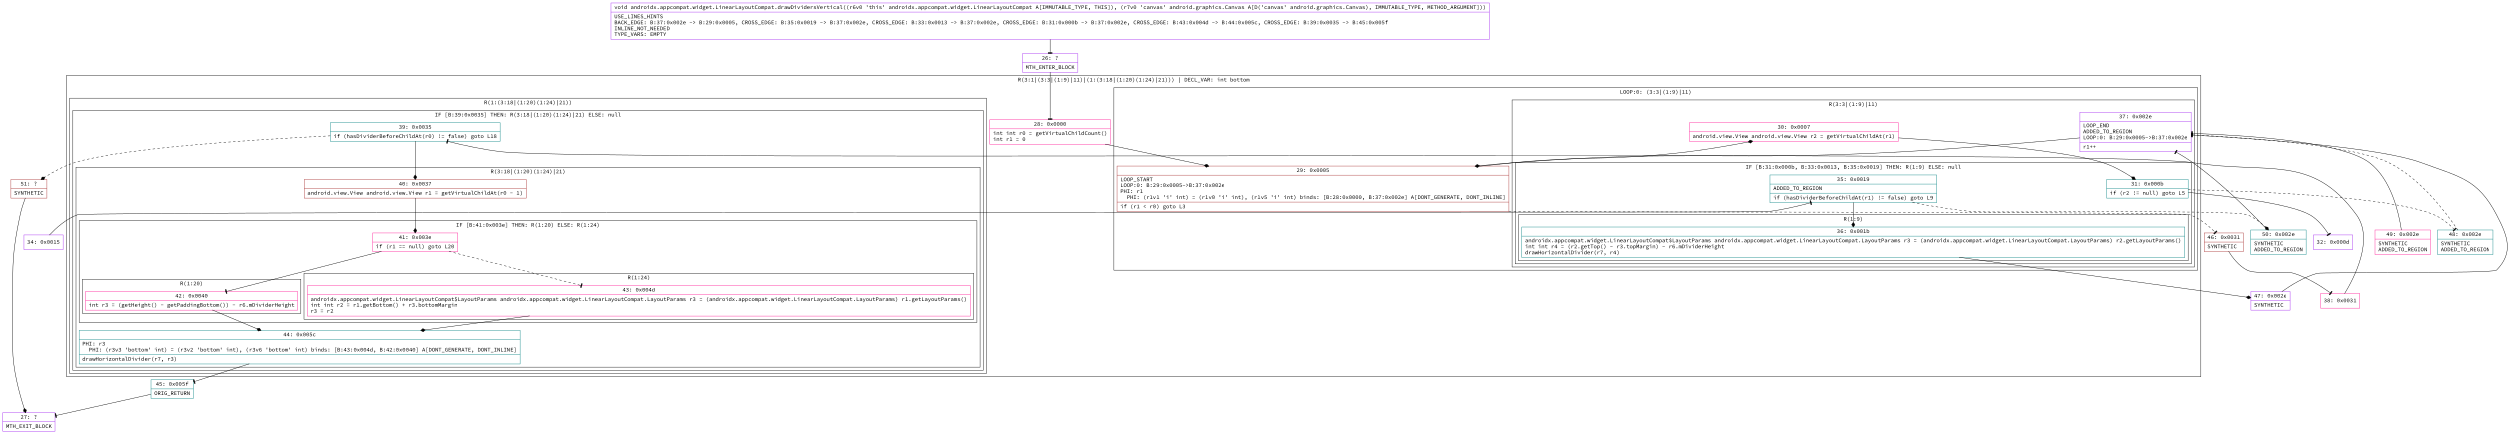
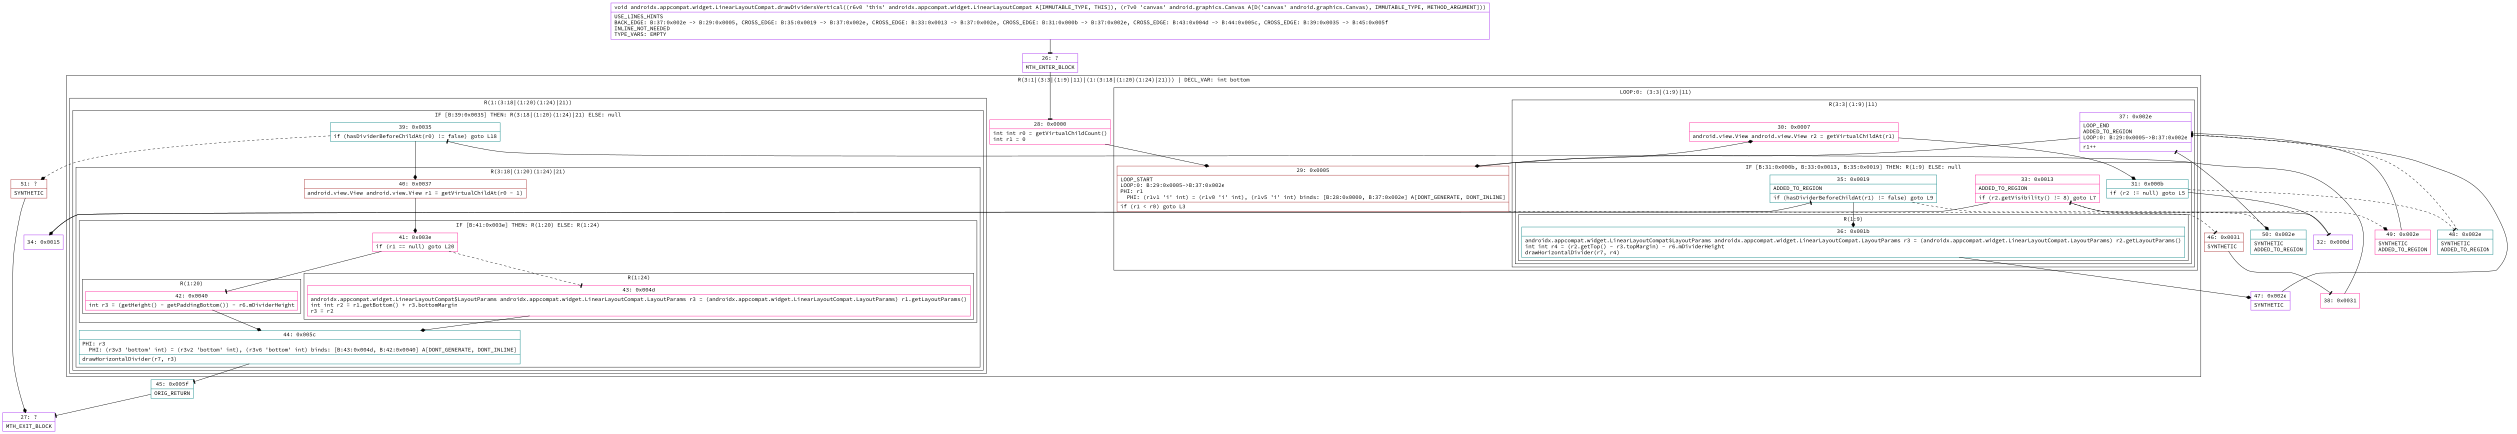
  digraph {
    fontname="Source Code Pro"
    node [color=teal fontname="Source Code Pro" shape=record]
    edge [arrowhead=tee fontname="Source Code Pro"]
    n1 [label="{36\:\ 0x001b|androidx.appcompat.widget.LinearLayoutCompat$LayoutParams androidx.appcompat.widget.LinearLayoutCompat.LayoutParams r3 = (androidx.appcompat.widget.LinearLayoutCompat.LayoutParams) r2.getLayoutParams()\lint int r4 = (r2.getTop() \- r3.topMargin) \- r6.mDividerHeight\ldrawHorizontalDivider(r7, r4)\l}"]
    n2 [label="{31\:\ 0x000b|if (r2 != null) goto L5\l}"]
+   n3 [color=deeppink label="{33\:\ 0x0013|ADDED_TO_REGION\l|if (r2.getVisibility() != 8) goto L7\l}"]
    n4 [label="{35\:\ 0x0019|ADDED_TO_REGION\l|if (hasDividerBeforeChildAt(r1) != false) goto L9\l}"]
    n5 [color=deeppink label="{30\:\ 0x0007|android.view.View android.view.View r2 = getVirtualChildAt(r1)\l}"]
    n6 [color=purple label="{37\:\ 0x002e|LOOP_END\lADDED_TO_REGION\lLOOP:0: B:29:0x0005\-\>B:37:0x002e\l|r1++\l}"]
    n7 [color=brown label="{29\:\ 0x0005|LOOP_START\lLOOP:0: B:29:0x0005\-\>B:37:0x002e\lPHI: r1 \l  PHI: (r1v1 'i' int) = (r1v0 'i' int), (r1v5 'i' int) binds: [B:28:0x0000, B:37:0x002e] A[DONT_GENERATE, DONT_INLINE]\l|if (r1 \< r0) goto L3\l}"]
    n8 [color=deeppink label="{42\:\ 0x0040|int r3 = (getHeight() \- getPaddingBottom()) \- r6.mDividerHeight\l}"]
    n9 [color=deeppink label="{43\:\ 0x004d|androidx.appcompat.widget.LinearLayoutCompat$LayoutParams androidx.appcompat.widget.LinearLayoutCompat.LayoutParams r3 = (androidx.appcompat.widget.LinearLayoutCompat.LayoutParams) r1.getLayoutParams()\lint int r2 = r1.getBottom() + r3.bottomMargin\lr3 = r2\l}"]
    n10 [color=deeppink label="{41\:\ 0x003e|if (r1 == null) goto L20\l}"]
    n11 [color=brown label="{40\:\ 0x0037|android.view.View android.view.View r1 = getVirtualChildAt(r0 \- 1)\l}"]
    n12 [label="{44\:\ 0x005c|PHI: r3 \l  PHI: (r3v3 'bottom' int) = (r3v2 'bottom' int), (r3v6 'bottom' int) binds: [B:43:0x004d, B:42:0x0040] A[DONT_GENERATE, DONT_INLINE]\l|drawHorizontalDivider(r7, r3)\l}"]
    n13 [label="{39\:\ 0x0035|if (hasDividerBeforeChildAt(r0) != false) goto L18\l}"]
    n14 [color=deeppink label="{28\:\ 0x0000|int int r0 = getVirtualChildCount()\lint r1 = 0\l}"]
    n15 [color=purple label="{47\:\ 0x002e|SYNTHETIC\l}"]
    n16 [color=purple label="{32\:\ 0x000d}"]
    n17 [label="{48\:\ 0x002e|SYNTHETIC\lADDED_TO_REGION\l}"]
    n18 [color=purple label="{34\:\ 0x0015}"]
    n19 [color=deeppink label="{49\:\ 0x002e|SYNTHETIC\lADDED_TO_REGION\l}"]
    n20 [label="{50\:\ 0x002e|SYNTHETIC\lADDED_TO_REGION\l}"]
    n21 [color=brown label="{46\:\ 0x0031|SYNTHETIC\l}"]
    n22 [label="{45\:\ 0x005f|ORIG_RETURN\l}"]
    n23 [color=brown label="{51\:\ ?|SYNTHETIC\l}"]
    n24 [color=deeppink label="{38\:\ 0x0031}"]
    n25 [color=purple label="{27\:\ ?|MTH_EXIT_BLOCK\l}"]
    n26 [color=purple label="{26\:\ ?|MTH_ENTER_BLOCK\l}"]
    n27 [color=purple label="{void androidx.appcompat.widget.LinearLayoutCompat.drawDividersVertical((r6v0 'this' androidx.appcompat.widget.LinearLayoutCompat A[IMMUTABLE_TYPE, THIS]), (r7v0 'canvas' android.graphics.Canvas A[D('canvas' android.graphics.Canvas), IMMUTABLE_TYPE, METHOD_ARGUMENT]))  | USE_LINES_HINTS\lBACK_EDGE: B:37:0x002e \-\> B:29:0x0005, CROSS_EDGE: B:35:0x0019 \-\> B:37:0x002e, CROSS_EDGE: B:33:0x0013 \-\> B:37:0x002e, CROSS_EDGE: B:31:0x000b \-\> B:37:0x002e, CROSS_EDGE: B:43:0x004d \-\> B:44:0x005c, CROSS_EDGE: B:39:0x0035 \-\> B:45:0x005f\lINLINE_NOT_NEEDED\lTYPE_VARS: EMPTY\l}"]
    subgraph cluster_1 {
      label="R(3:1|(3:3|(1:9)|11)|(1:(3:18|(1:20)(1:24)|21))) | DECL_VAR: int bottom\l"
      n14
      subgraph cluster_2 {
        label="LOOP:0: (3:3|(1:9)|11)"
        n7
        subgraph cluster_3 {
          label="R(3:3|(1:9)|11)"
          n5
          n6
          subgraph cluster_4 {
            label="IF [B:31:0x000b, B:33:0x0013, B:35:0x0019] THEN: R(1:9) ELSE: null"
            n2
+           n3
            n4
            subgraph cluster_5 {
              label="R(1:9)"
              n1
            }
          }
        }
      }
      subgraph cluster_6 {
        label="R(1:(3:18|(1:20)(1:24)|21))"
        subgraph cluster_7 {
          label="IF [B:39:0x0035] THEN: R(3:18|(1:20)(1:24)|21) ELSE: null"
          n13
          subgraph cluster_8 {
            label="R(3:18|(1:20)(1:24)|21)"
            n11
            n12
            subgraph cluster_9 {
              label="IF [B:41:0x003e] THEN: R(1:20) ELSE: R(1:24)"
              n10
              subgraph cluster_10 {
                label="R(1:20)"
                n8
              }
              subgraph cluster_11 {
                label="R(1:24)"
                n9
              }
            }
          }
        }
      }
    }
    n1 -> n15 [arrowhead=diamond]
    n2 -> n16
    n2 -> n17 [style=dashed]
+   n3 -> n18 [arrowhead=diamond]
+   n3 -> n19 [arrowhead=diamond style=dashed]
    n4 -> n1 [arrowhead=diamond]
    n4 -> n20 [arrowhead=diamond style=dashed]
    n5 -> n2 [arrowhead=diamond]
    n6 -> n7 [arrowhead=diamond]
    n7 -> n5 [arrowhead=diamond]
    n7 -> n21 [style=dashed]
    n8 -> n12 [arrowhead=diamond]
    n9 -> n12 [arrowhead=diamond]
    n10 -> n8
    n10 -> n9 [style=dashed]
    n11 -> n10 [arrowhead=diamond]
    n12 -> n22
    n13 -> n11 [arrowhead=diamond]
    n13 -> n23 [arrowhead=diamond style=dashed]
    n14 -> n7 [arrowhead=diamond]
    n15 -> n6
+   n16 -> n3
    n17 -> n6 [style=dashed]
    n18 -> n4
    n19 -> n6
    n20 -> n6
    n21 -> n24
    n22 -> n25
    n23 -> n25 [arrowhead=diamond]
    n24 -> n13
    n26 -> n14
    n27 -> n26
  }
